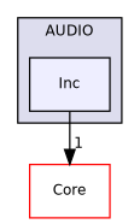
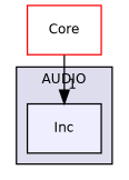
  digraph {
    compound=true
    node [fontname=Helvetica fontsize=10 shape=box style=filled]
    n1 [fillcolor="#eeeeff" label=Inc pencolor=black]
    n2 [color=red fillcolor=white label=Core]
    subgraph cluster_1 {
      bgcolor="#ddddee"
      fontname=Helvetica
      fontsize=10
      label=AUDIO
      pencolor=black
      n1
    }
-   n1 -> n2 [headlabel=1 labeldistance=1.5 labelfontname=Helvetica labelfontsize=10 style=solid]
+   n2 -> n1 [headlabel=1 labeldistance=1.5 labelfontname=Helvetica labelfontsize=10 style=solid]
  }
